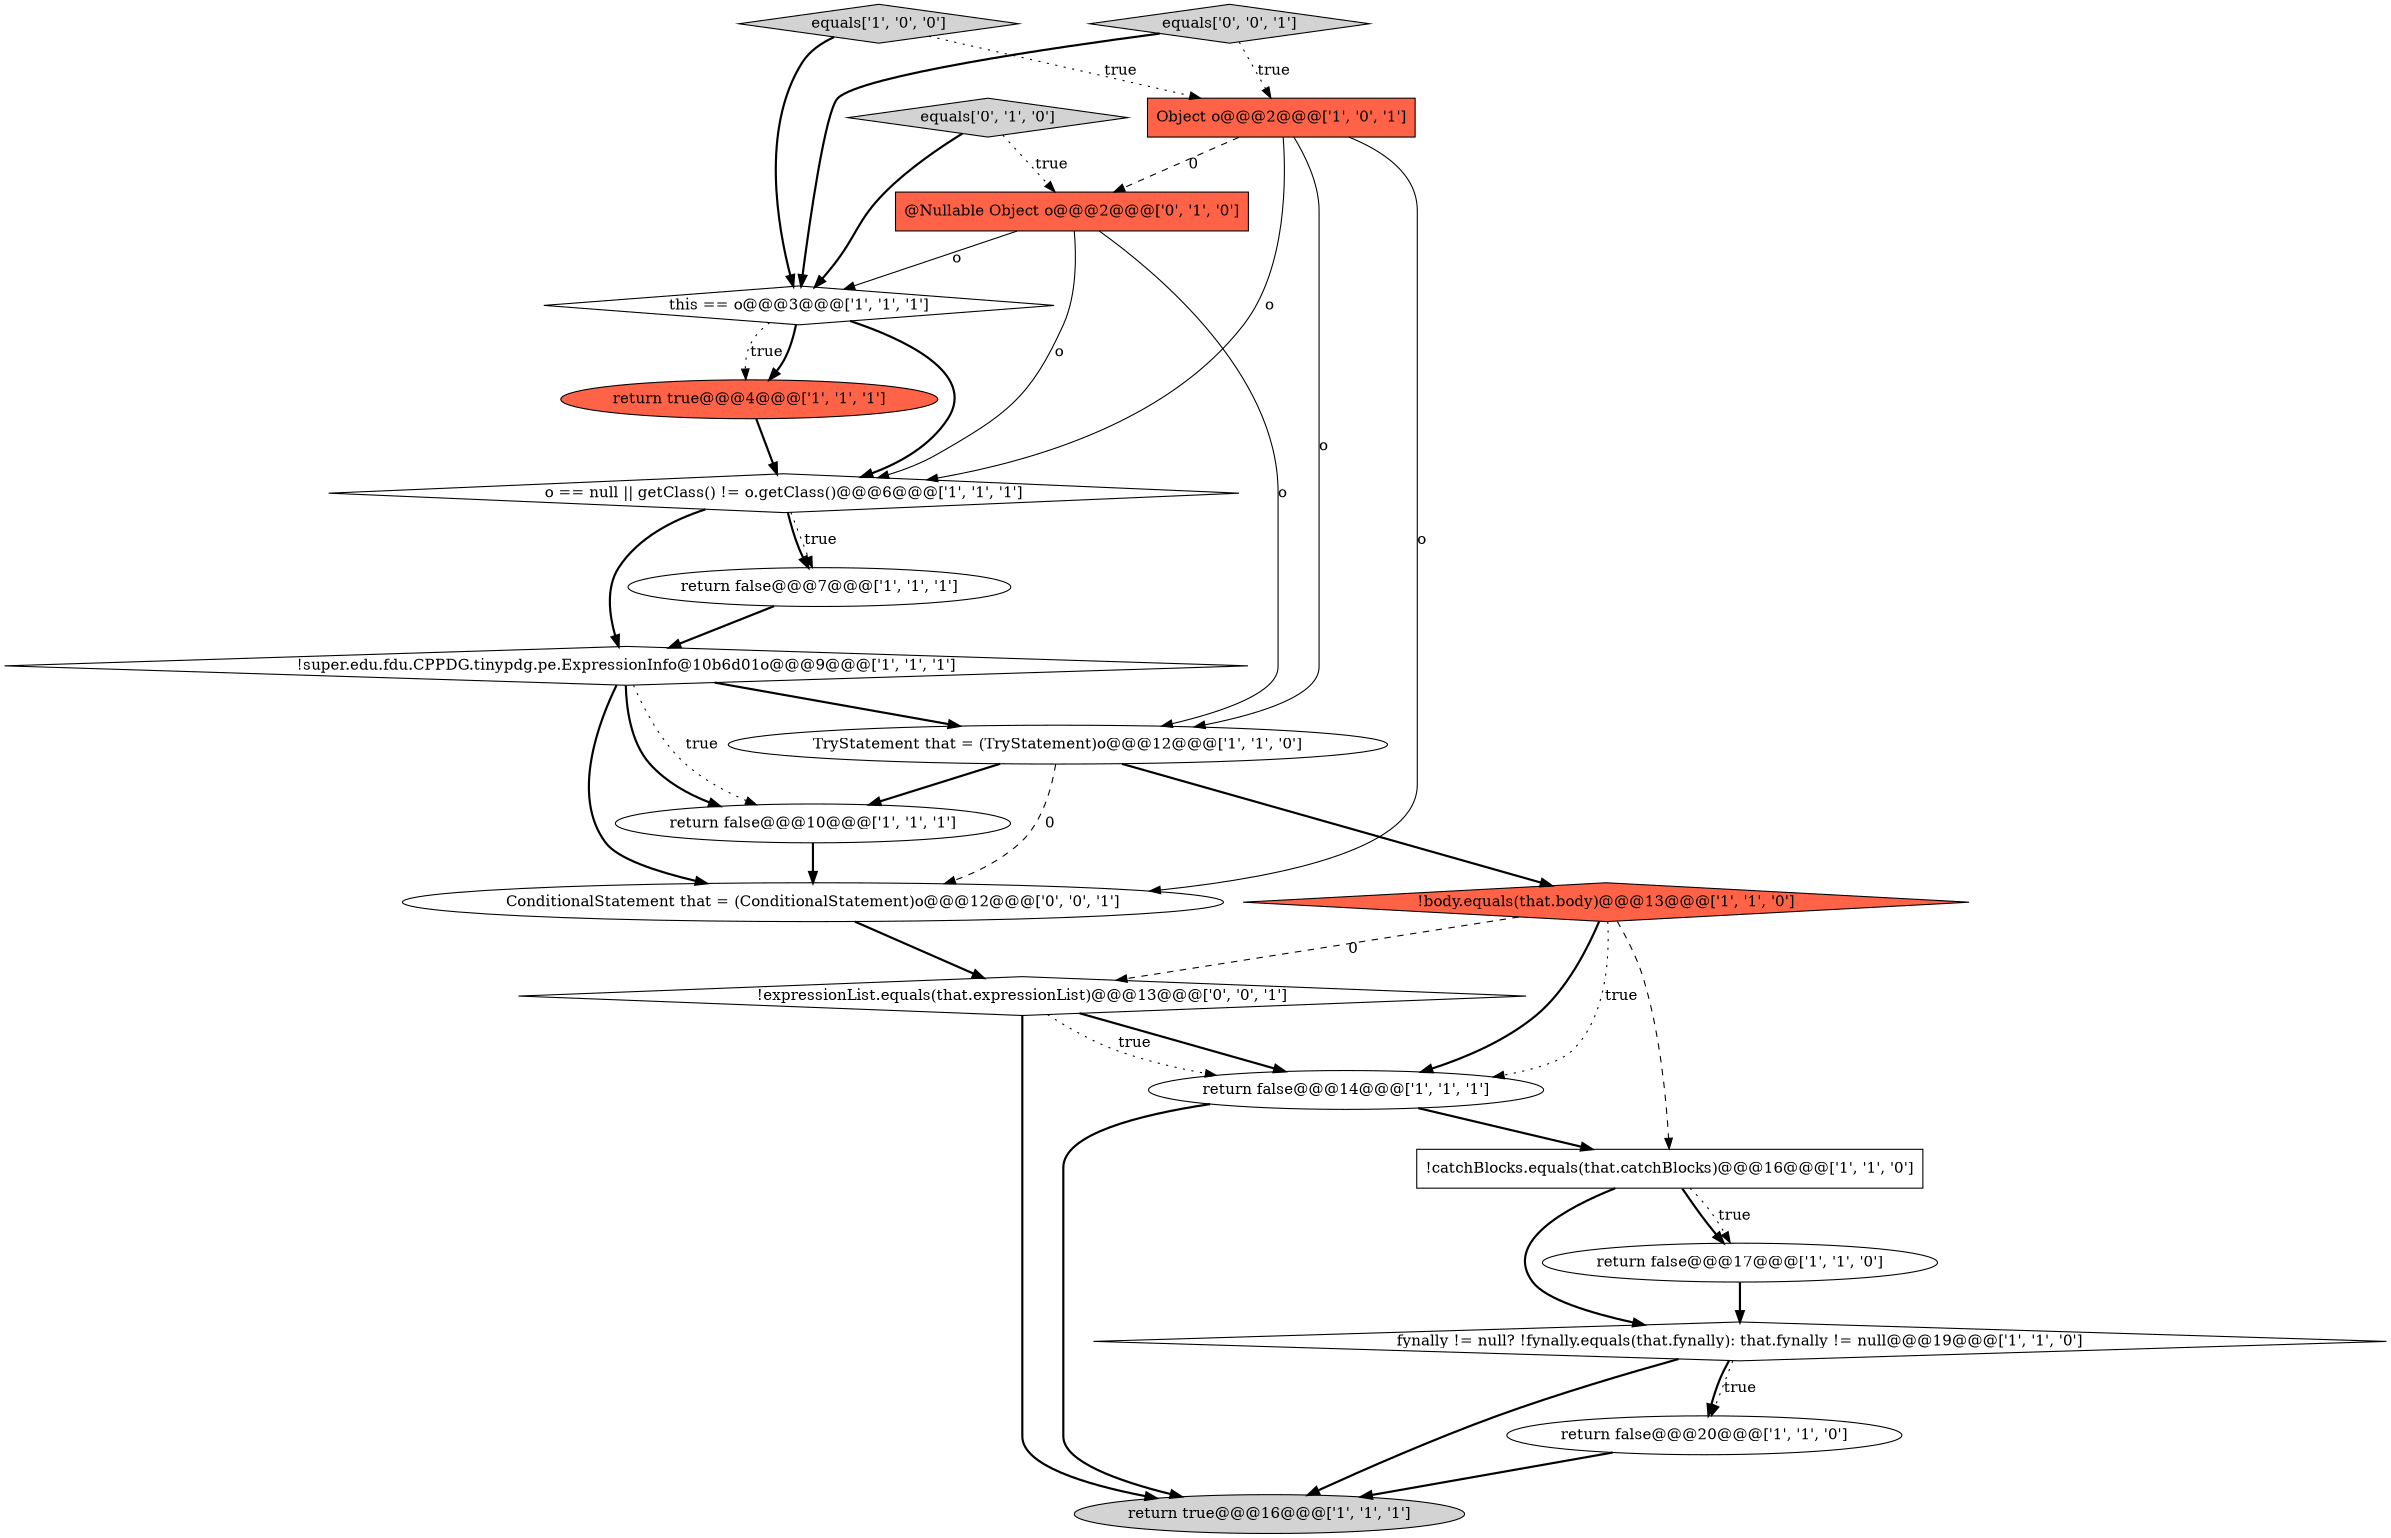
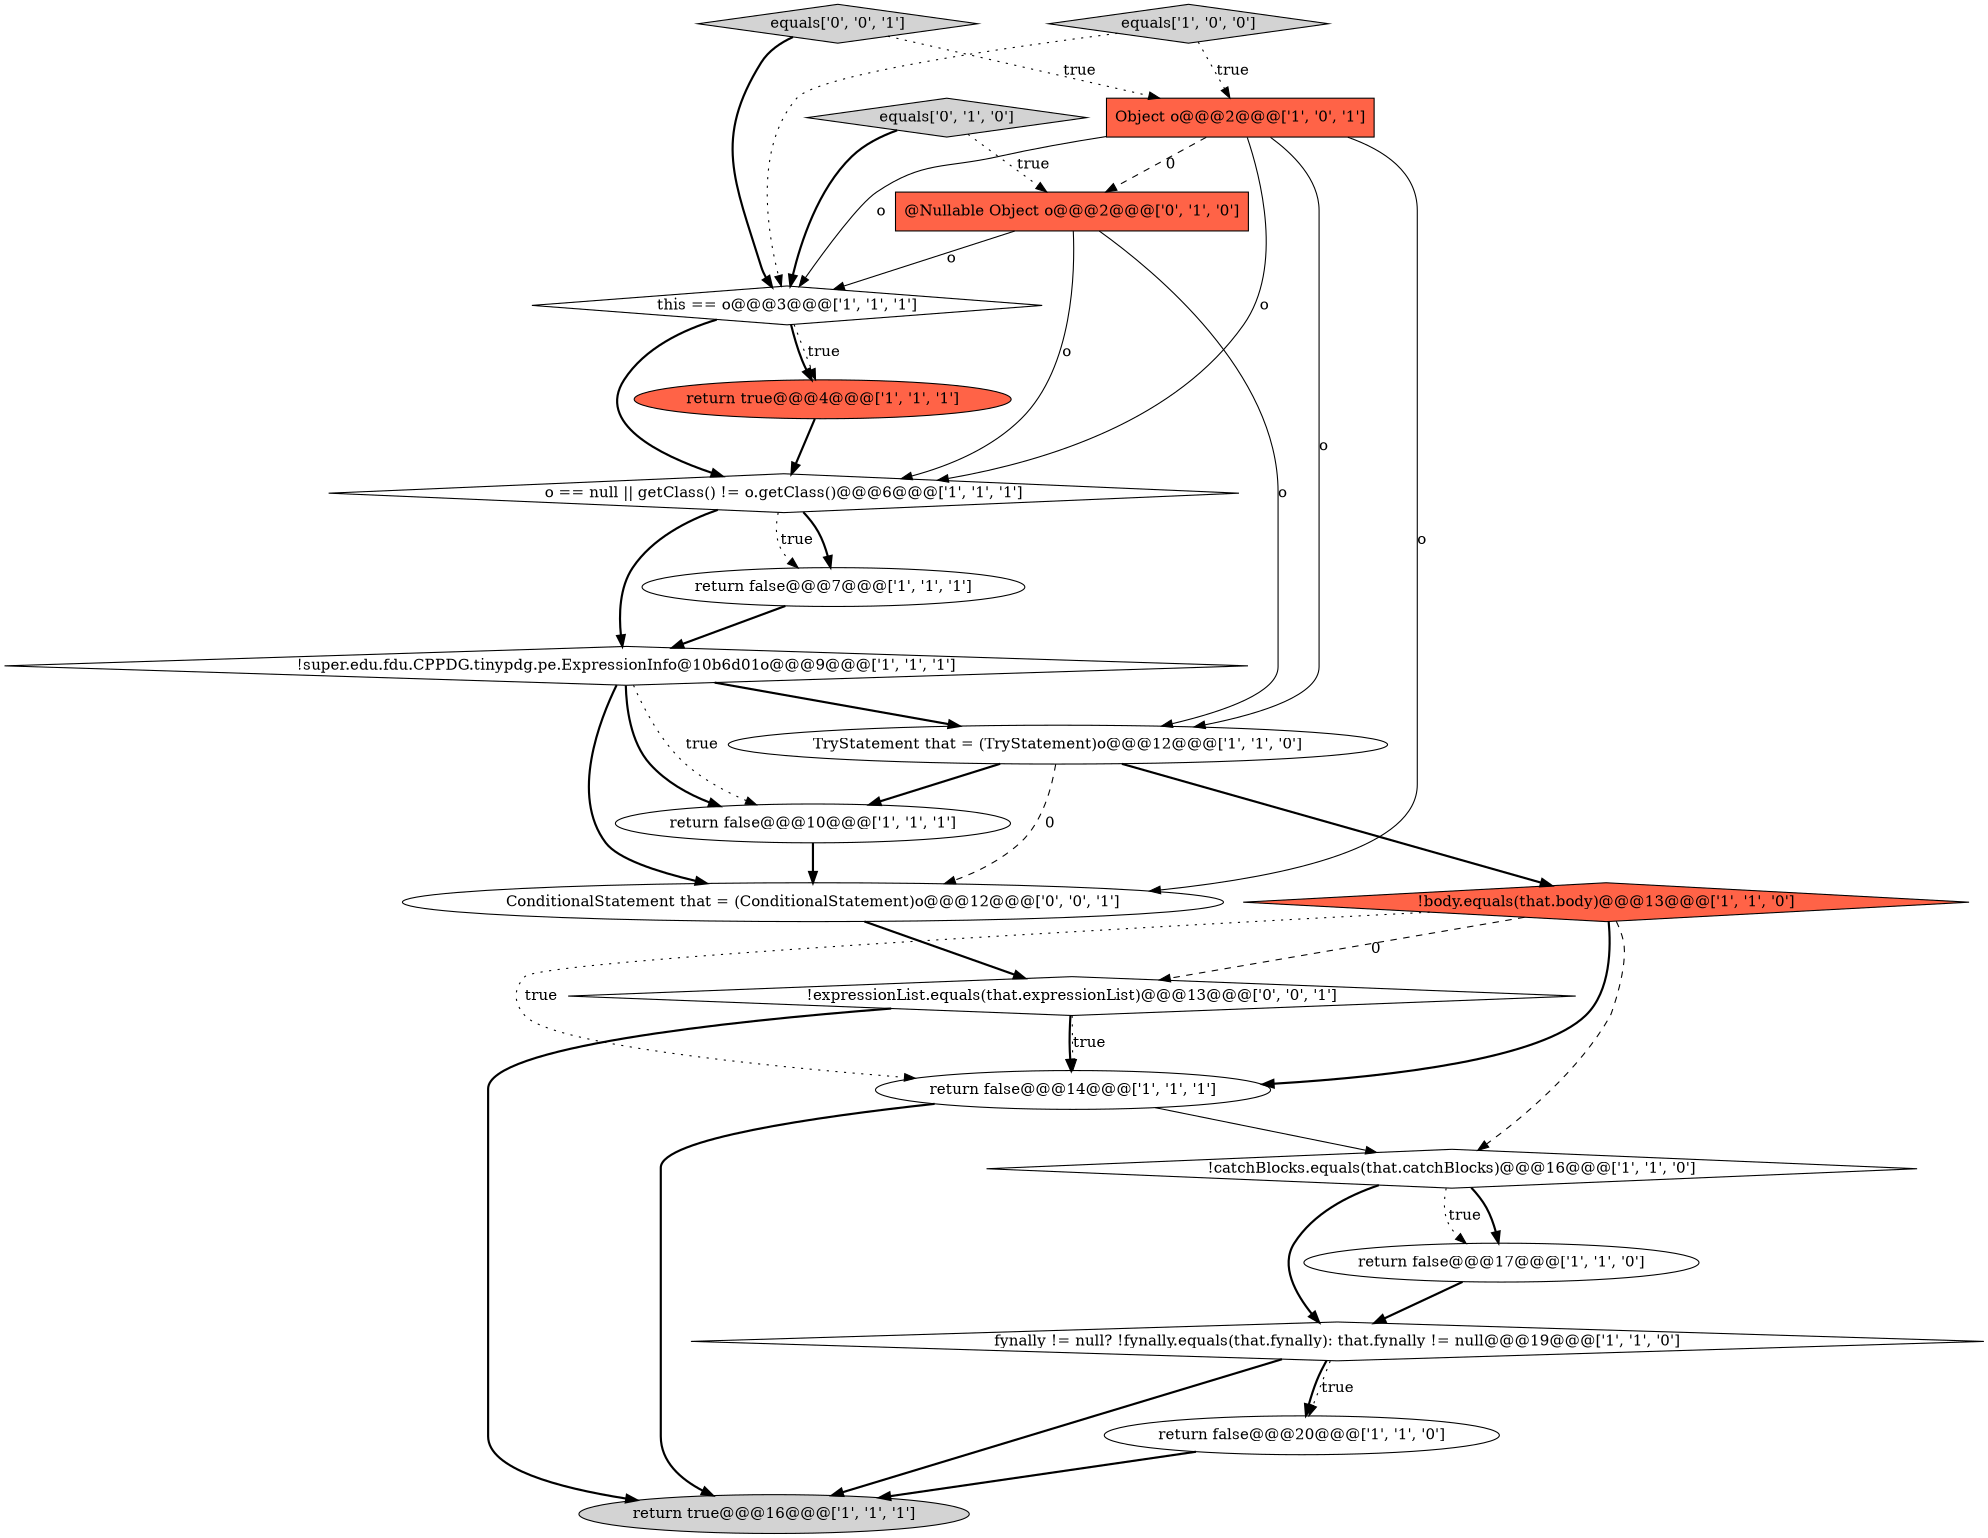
  digraph {
    node [fillcolor=white shape=diamond style=filled]
    edge [style=bold]
    n1 [label="return false@@@10@@@['1', '1', '1']" shape=ellipse]
    n2 [label="ConditionalStatement that = (ConditionalStatement)o@@@12@@@['0', '0', '1']" shape=ellipse]
    n3 [label="!expressionList.equals(that.expressionList)@@@13@@@['0', '0', '1']"]
    n4 [label="TryStatement that = (TryStatement)o@@@12@@@['1', '1', '0']" shape=ellipse]
    n5 [fillcolor=tomato label="!body.equals(that.body)@@@13@@@['1', '1', '0']"]
    n6 [fillcolor=lightgray label="equals['1', '0', '0']"]
    n7 [label="this == o@@@3@@@['1', '1', '1']"]
    n8 [fillcolor=tomato label="Object o@@@2@@@['1', '0', '1']" shape=box]
    n9 [label="o == null || getClass() != o.getClass()@@@6@@@['1', '1', '1']"]
    n10 [fillcolor=tomato label="return true@@@4@@@['1', '1', '1']" shape=ellipse]
    n11 [fillcolor=tomato label="@Nullable Object o@@@2@@@['0', '1', '0']" shape=box]
    n12 [fillcolor=lightgray label="return true@@@16@@@['1', '1', '1']" shape=ellipse]
    n13 [label="return false@@@14@@@['1', '1', '1']" shape=ellipse]
-   n14 [label="!catchBlocks.equals(that.catchBlocks)@@@16@@@['1', '1', '0']" shape=box]
+   n14 [label="!catchBlocks.equals(that.catchBlocks)@@@16@@@['1', '1', '0']"]
    n15 [label="!super.edu.fdu.CPPDG.tinypdg.pe.ExpressionInfo@10b6d01o@@@9@@@['1', '1', '1']"]
    n16 [label="return false@@@17@@@['1', '1', '0']" shape=ellipse]
    n17 [label="fynally != null? !fynally.equals(that.fynally): that.fynally != null@@@19@@@['1', '1', '0']"]
    n18 [label="return false@@@20@@@['1', '1', '0']" shape=ellipse]
    n19 [fillcolor=lightgray label="equals['0', '1', '0']"]
    n20 [label="return false@@@7@@@['1', '1', '1']" shape=ellipse]
    n21 [fillcolor=lightgray label="equals['0', '0', '1']"]
    n1 -> n2
    n2 -> n3
    n3 -> n12
    n3 -> n13
    n3 -> n13 [label=true style=dotted]
    n4 -> n1
    n4 -> n2 [label=0 style=dashed]
    n4 -> n5
    n5 -> n3 [label=0 style=dashed]
    n5 -> n13 [label=true style=dotted]
    n5 -> n13
    n5 -> n14 [style=dashed]
-   n6 -> n7
+   n6 -> n7 [style=dotted]
    n6 -> n8 [label=true style=dotted]
    n7 -> n9
    n7 -> n10 [label=true style=dotted]
    n7 -> n10
    n8 -> n2 [label=o style=solid]
    n8 -> n4 [label=o style=solid]
+   n8 -> n7 [label=o style=solid]
    n8 -> n9 [label=o style=solid]
    n8 -> n11 [label=0 style=dashed]
    n9 -> n15
    n9 -> n20
    n9 -> n20 [label=true style=dotted]
    n10 -> n9
    n11 -> n4 [label=o style=solid]
    n11 -> n7 [label=o style=solid]
    n11 -> n9 [label=o style=solid]
    n13 -> n12
-   n13 -> n14
+   n13 -> n14 [style=solid]
    n14 -> n16
    n14 -> n16 [label=true style=dotted]
    n14 -> n17
    n15 -> n1 [label=true style=dotted]
    n15 -> n1
    n15 -> n2
    n15 -> n4
    n16 -> n17
    n17 -> n12
    n17 -> n18
    n17 -> n18 [label=true style=dotted]
    n18 -> n12
    n19 -> n7
    n19 -> n11 [label=true style=dotted]
    n20 -> n15
    n21 -> n7
    n21 -> n8 [label=true style=dotted]
  }
